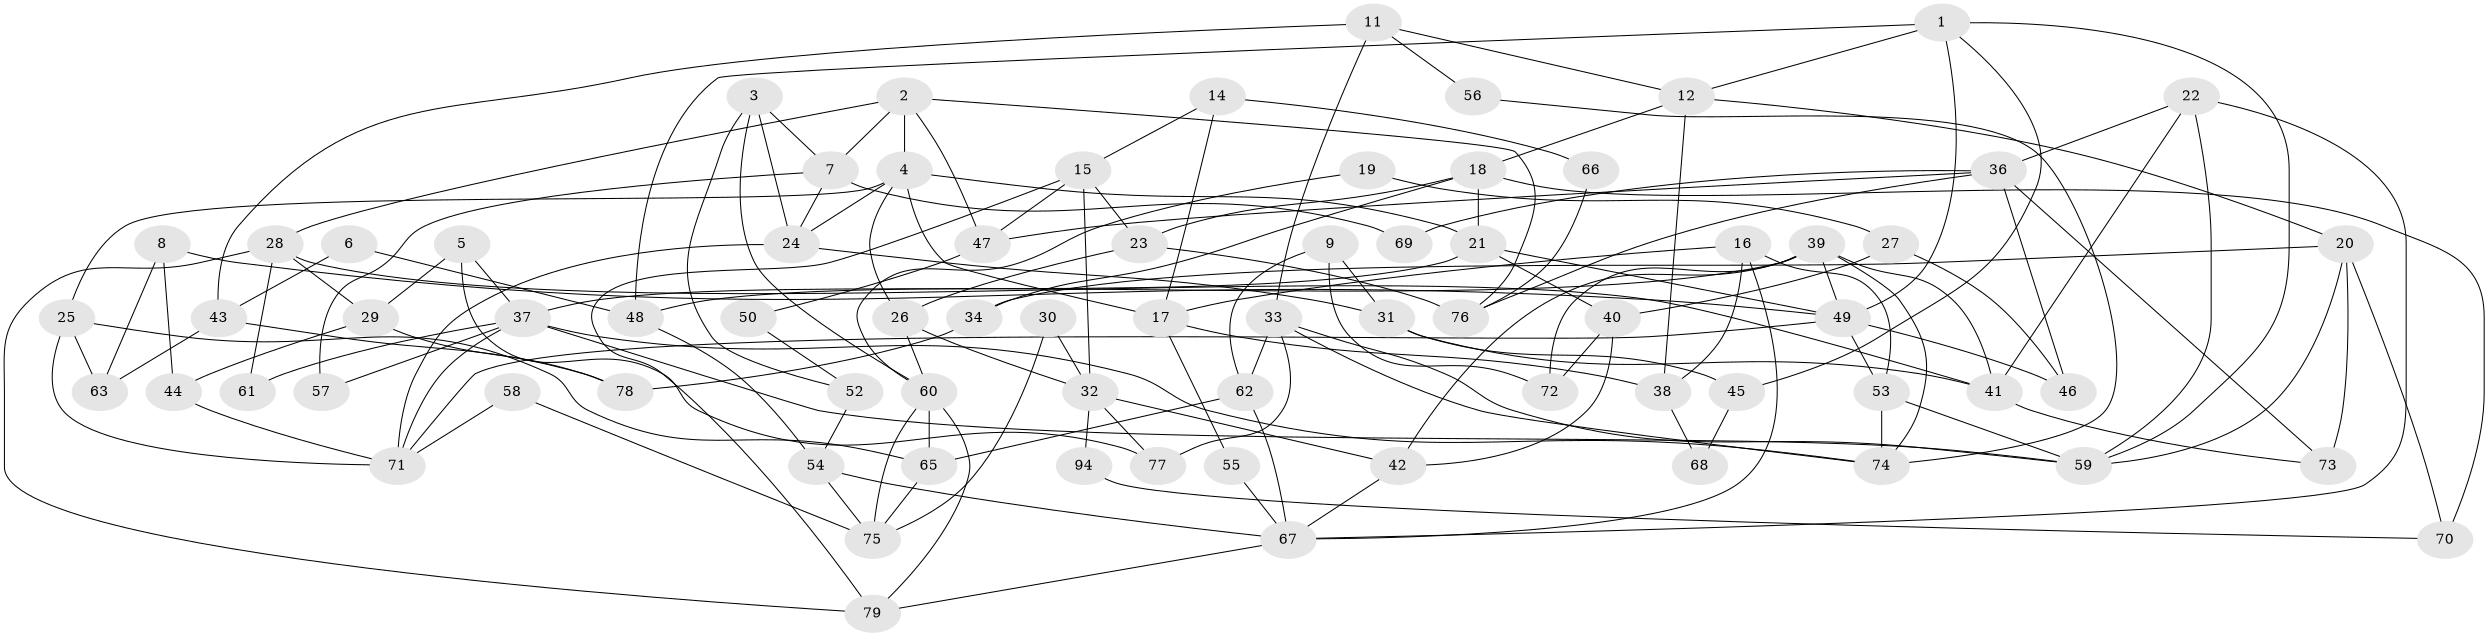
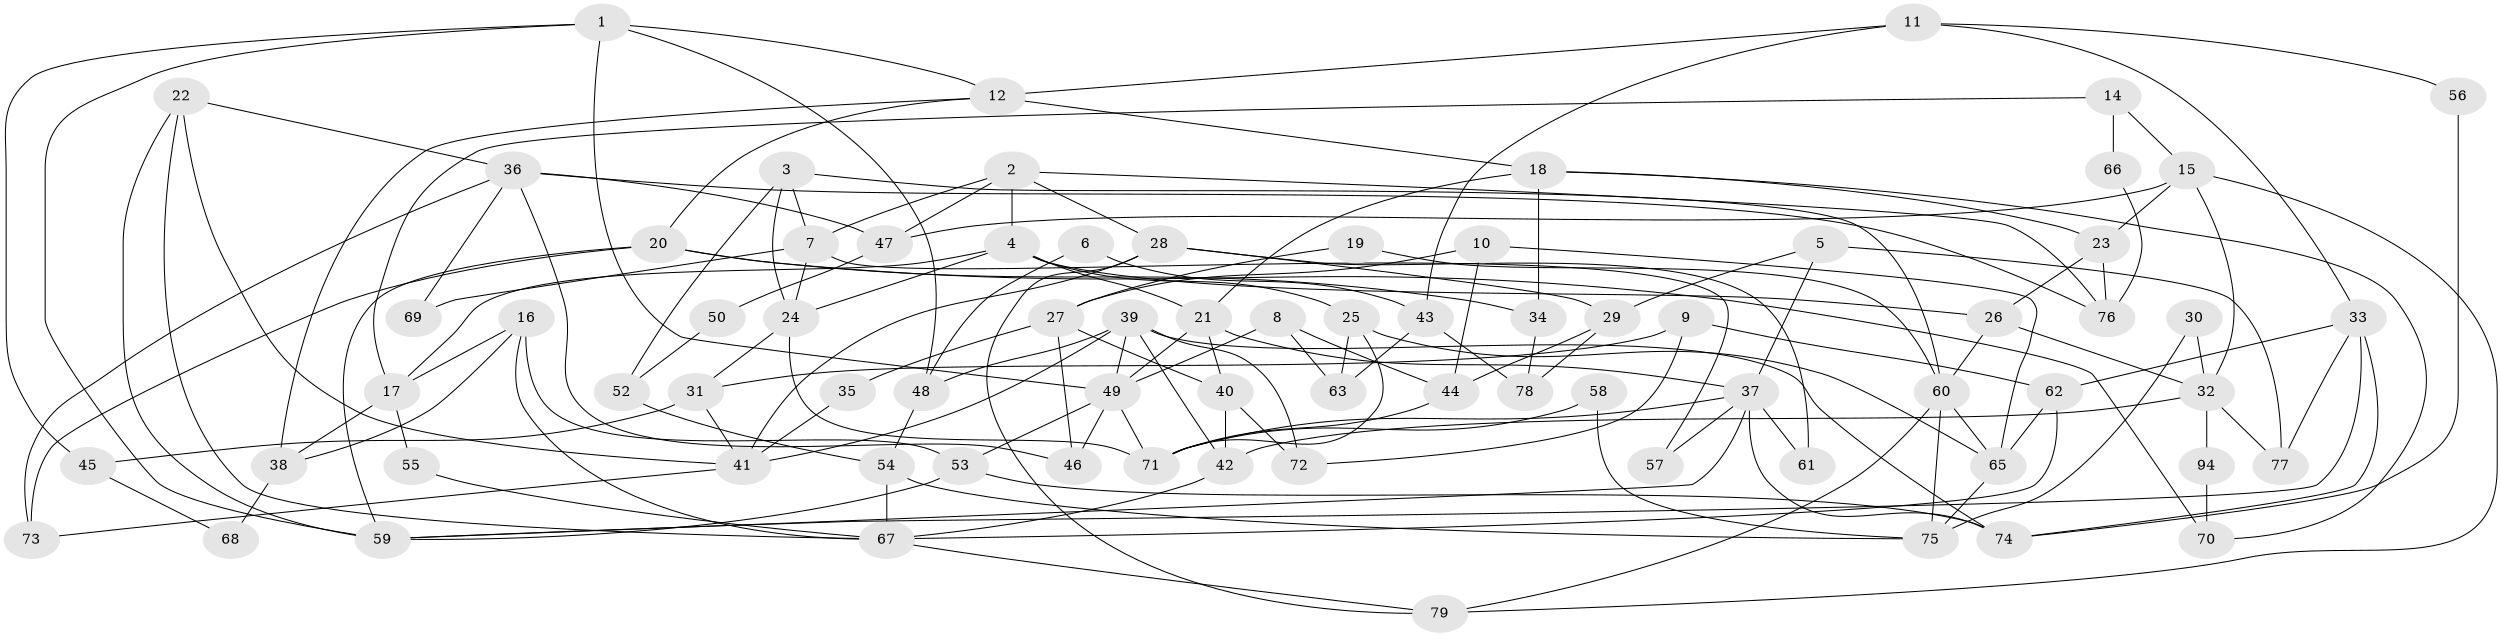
  graph {
    node [color=gray90 style=filled]
    1
    12
    45
    48
    49
    59
    18
    20
    38
    68
    54
    71
    53
    46
    2
    4
    7
    28
    47
    76
    24
    17
    21
    25
    26
    57
    69
    29
    79
    41
    61
    50
    3
    52
    60
    31
    65
    75
    55
    37
    40
    63
    32
    5
    77
    44
    78
    74
    6
    43
    8
    9
    62
    72
    67
+   10
    27
+   35
    11
    33
    56
    23
    34
    70
    73
    14
    15
    66
    42
    n70 [label=94]
    16
    19
    22
    36
    30
    39
    58
    1 -- 12
    1 -- 45
    1 -- 48
    1 -- 49
    1 -- 59
    12 -- 18
    12 -- 20
    12 -- 38
    45 -- 68
    48 -- 54
    49 -- 71
    49 -- 53
    49 -- 46
    18 -- 21
    18 -- 23
    18 -- 34
    18 -- 70
    20 -- 59
    20 -- 34
    20 -- 70
    20 -- 73
    38 -- 68
    54 -- 75
    54 -- 67
    53 -- 59
    53 -- 74
    2 -- 4
    2 -- 7
    2 -- 28
    2 -- 47
    2 -- 76
    4 -- 24
    4 -- 17
    4 -- 21
    4 -- 25
    4 -- 26
    7 -- 24
    7 -- 57
    7 -- 69
    28 -- 29
    28 -- 79
    28 -- 41
    28 -- 61
    47 -- 50
    24 -- 71
    24 -- 31
    17 -- 38
    17 -- 55
    21 -- 49
    21 -- 37
    21 -- 40
    25 -- 71
    25 -- 65
    25 -- 63
    26 -- 60
    26 -- 32
    29 -- 44
    29 -- 78
    41 -- 73
    50 -- 52
    3 -- 7
    3 -- 24
    3 -- 52
    3 -- 60
    52 -- 54
    60 -- 79
    60 -- 65
    60 -- 75
    31 -- 45
    31 -- 41
    65 -- 75
    55 -- 67
    37 -- 59
    37 -- 71
    37 -- 57
    37 -- 61
    37 -- 74
    40 -- 72
    40 -- 42
    32 -- 77
    32 -- 42
    32 -- n70
    5 -- 29
    5 -- 37
    5 -- 77
    44 -- 71
    6 -- 48
    6 -- 43
    43 -- 63
    43 -- 78
    8 -- 49
    8 -- 63
    8 -- 44
    9 -- 31
    9 -- 62
    9 -- 72
    62 -- 65
    62 -- 67
    67 -- 79
+   10 -- 65
+   10 -- 44
+   10 -- 27
    27 -- 46
    27 -- 40
+   27 -- 35
+   35 -- 41
    11 -- 12
    11 -- 43
    11 -- 33
    11 -- 56
    33 -- 59
    33 -- 77
    33 -- 74
    33 -- 62
    56 -- 74
    23 -- 76
    23 -- 26
    34 -- 78
    14 -- 17
    14 -- 15
    14 -- 66
    15 -- 47
    15 -- 79
    15 -- 32
    15 -- 23
    66 -- 76
    42 -- 67
    n70 -- 70
    16 -- 38
    16 -- 53
    16 -- 17
    16 -- 67
    19 -- 60
    19 -- 27
    22 -- 59
    22 -- 41
    22 -- 67
    22 -- 36
    36 -- 46
    36 -- 47
    36 -- 76
    36 -- 69
    36 -- 73
    30 -- 75
    30 -- 32
    39 -- 48
    39 -- 49
    39 -- 41
    39 -- 74
    39 -- 72
    39 -- 42
    58 -- 71
    58 -- 75
  }
